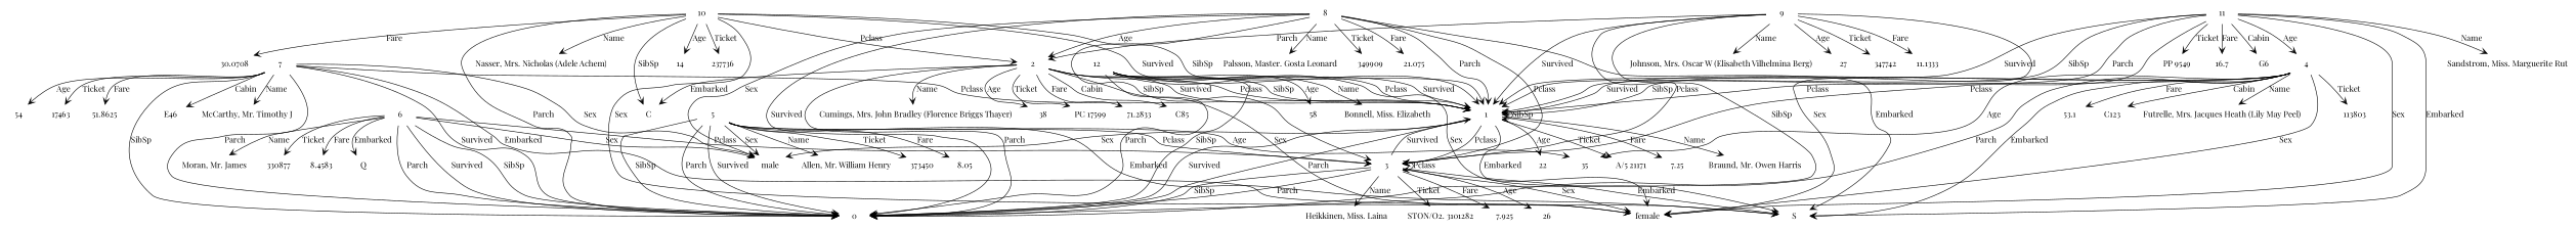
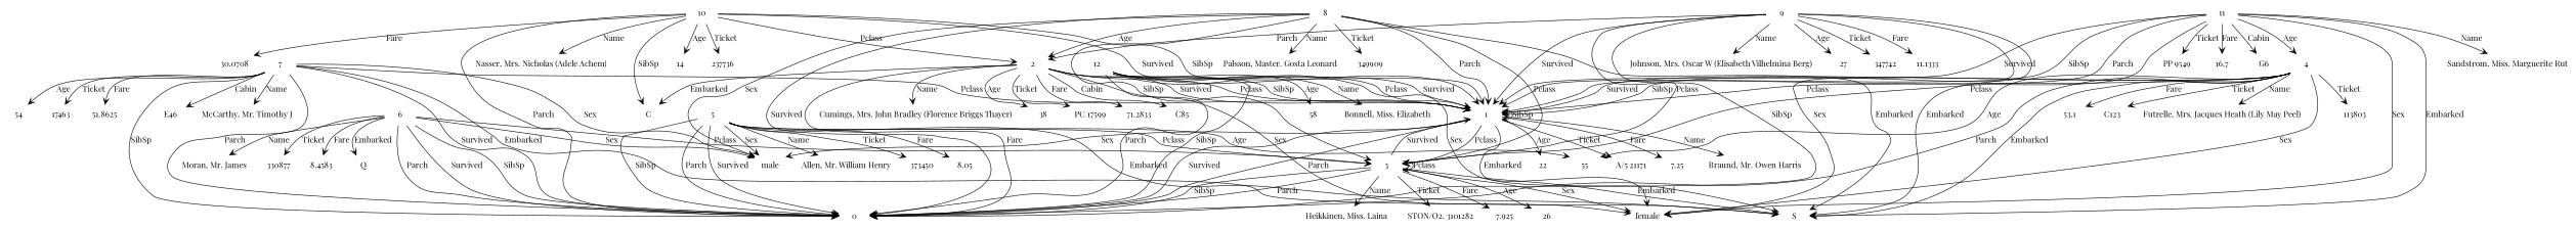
  digraph {
    fontname="Playfair Display"
    node [fontname="Playfair Display" shape=plaintext]
    edge [arrowhead=vee fontname="Playfair Display"]
    1
    0
    3
    "Braund, Mr. Owen Harris"
    male
    22
    "A/5 21171"
    7.25
    S
    female
    "Heikkinen, Miss. Laina"
    26
    "STON/O2. 3101282"
    7.925
    2
    "Cumings, Mrs. John Bradley (Florence Briggs Thayer)"
    38
    "PC 17599"
    71.2833
    C85
    C
    4
    "Futrelle, Mrs. Jacques Heath (Lily May Peel)"
-   35
+   35 [label=55]
    113803
    53.1
    C123
    5
    "Allen, Mr. William Henry"
    373450
    8.05
    6
    "Moran, Mr. James"
    330877
    8.4583
    Q
    7
    "McCarthy, Mr. Timothy J"
    54
    17463
    51.8625
    E46
    8
    "Palsson, Master. Gosta Leonard"
    349909
-   21.075
    9
    "Johnson, Mrs. Oscar W (Elisabeth Vilhelmina Berg)"
    27
    347742
    11.1333
    10
    "Nasser, Mrs. Nicholas (Adele Achem)"
    14
    237736
    30.0708
    11
    "Sandstrom, Miss. Marguerite Rut"
    "PP 9549"
    16.7
    G6
    12
    "Bonnell, Miss. Elizabeth"
    58
    1 -> 1 [label=SibSp]
    1 -> 0 [label=Survived]
    1 -> 0 [label=Parch]
    1 -> 3 [label=Pclass]
    1 -> "Braund, Mr. Owen Harris" [label=Name]
    1 -> male [label=Sex]
    1 -> 22 [label=Age]
    1 -> "A/5 21171" [label=Ticket]
    1 -> 7.25 [label=Fare]
    1 -> S [label=Embarked]
    3 -> 1 [label=Survived]
    3 -> 0 [label=SibSp]
    3 -> 0 [label=Parch]
    3 -> 3 [label=Pclass]
    3 -> S [label=Embarked]
    3 -> female [label=Sex]
    3 -> "Heikkinen, Miss. Laina" [label=Name]
    3 -> 26 [label=Age]
    3 -> "STON/O2. 3101282" [label=Ticket]
    3 -> 7.925 [label=Fare]
    2 -> 1 [label=Survived]
    2 -> 1 [label=Pclass]
    2 -> 1 [label=SibSp]
-   2 -> 0 [label=Parch]
+   2 -> 0 [label=Fare]
    2 -> female [label=Sex]
    2 -> "Cumings, Mrs. John Bradley (Florence Briggs Thayer)" [label=Name]
    2 -> 38 [label=Age]
    2 -> "PC 17599" [label=Ticket]
    2 -> 71.2833 [label=Fare]
    2 -> C85 [label=Cabin]
    2 -> C [label=Embarked]
    4 -> 1 [label=Survived]
    4 -> 1 [label=Pclass]
    4 -> 1 [label=SibSp]
    4 -> 0 [label=Parch]
    4 -> S [label=Embarked]
    4 -> female [label=Sex]
    4 -> "Futrelle, Mrs. Jacques Heath (Lily May Peel)" [label=Name]
    4 -> 35 [label=Age]
    4 -> 113803 [label=Ticket]
    4 -> 53.1 [label=Fare]
-   4 -> C123 [label=Cabin]
+   4 -> C123 [label=Ticket]
    5 -> 0 [label=Survived]
    5 -> 0 [label=SibSp]
    5 -> 0 [label=Parch]
    5 -> 3 [label=Pclass]
    5 -> male [label=Sex]
    5 -> S [label=Embarked]
    5 -> 35 [label=Age]
    5 -> "Allen, Mr. William Henry" [label=Name]
    5 -> 373450 [label=Ticket]
    5 -> 8.05 [label=Fare]
    6 -> 0 [label=Survived]
    6 -> 0 [label=SibSp]
    6 -> 0 [label=Parch]
    6 -> 3 [label=Pclass]
    6 -> male [label=Sex]
    6 -> "Moran, Mr. James" [label=Name]
    6 -> 330877 [label=Ticket]
    6 -> 8.4583 [label=Fare]
    6 -> Q [label=Embarked]
    7 -> 1 [label=Pclass]
    7 -> 0 [label=Survived]
    7 -> 0 [label=SibSp]
    7 -> 0 [label=Parch]
    7 -> male [label=Sex]
    7 -> S [label=Embarked]
    7 -> "McCarthy, Mr. Timothy J" [label=Name]
    7 -> 54 [label=Age]
    7 -> 17463 [label=Ticket]
    7 -> 51.8625 [label=Fare]
    7 -> E46 [label=Cabin]
    8 -> 1 [label=Parch]
    8 -> 0 [label=Survived]
    8 -> 3 [label=Pclass]
    8 -> 3 [label=SibSp]
    8 -> male [label=Sex]
    8 -> S [label=Embarked]
    8 -> 2 [label=Age]
    8 -> "Palsson, Master. Gosta Leonard" [label=Name]
    8 -> 349909 [label=Ticket]
-   8 -> 21.075 [label=Fare]
    9 -> 1 [label=Survived]
    9 -> 0 [label=SibSp]
    9 -> 3 [label=Pclass]
+   9 -> S [label=Embarked]
    9 -> female [label=Sex]
    9 -> 2 [label=Parch]
    9 -> "Johnson, Mrs. Oscar W (Elisabeth Vilhelmina Berg)" [label=Name]
    9 -> 27 [label=Age]
    9 -> 347742 [label=Ticket]
    9 -> 11.1333 [label=Fare]
    10 -> 1 [label=Survived]
    10 -> 1 [label=SibSp]
    10 -> 0 [label=Parch]
-   10 -> female [label=Sex]
    10 -> 2 [label=Pclass]
    10 -> C [label=SibSp]
    10 -> "Nasser, Mrs. Nicholas (Adele Achem)" [label=Name]
    10 -> 14 [label=Age]
    10 -> 237736 [label=Ticket]
    10 -> 30.0708 [label=Fare]
    11 -> 1 [label=Survived]
    11 -> 1 [label=SibSp]
    11 -> 1 [label=Parch]
    11 -> 3 [label=Pclass]
    11 -> S [label=Embarked]
    11 -> female [label=Sex]
    11 -> 4 [label=Age]
    11 -> "Sandstrom, Miss. Marguerite Rut" [label=Name]
    11 -> "PP 9549" [label=Ticket]
    11 -> 16.7 [label=Fare]
    11 -> G6 [label=Cabin]
    12 -> 1 [label=Survived]
    12 -> 1 [label=Pclass]
    12 -> 0 [label=SibSp]
    12 -> 0 [label=Parch]
    12 -> female [label=Sex]
    12 -> "Bonnell, Miss. Elizabeth" [label=Name]
    12 -> 58 [label=Age]
  }
